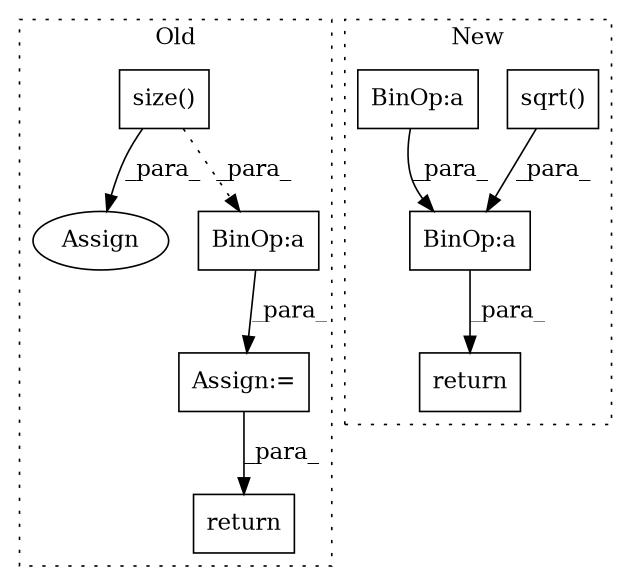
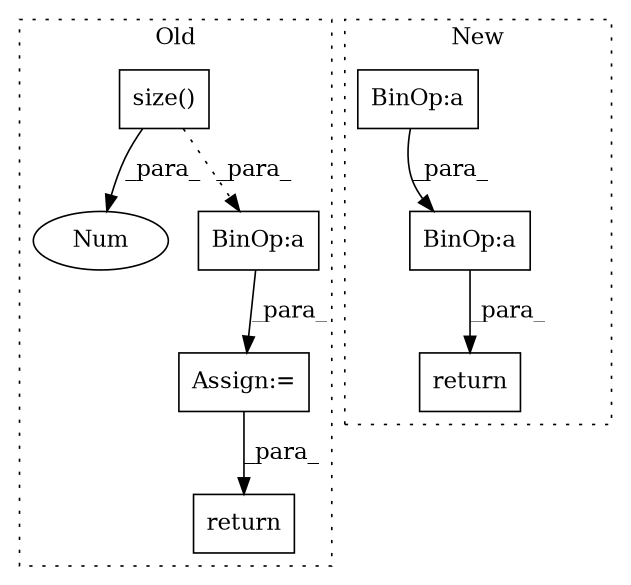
  digraph {
    node [a=82 l=3 shape=box]
    edge [style=solid]
    n1 [a=75 l="12,1" label="size()" s="8321,8334"]
    n2 [a=68 label="Assign:=" s=8457]
-   n3 [a=76 l=1 label=Assign s=8333 shape=ellipse]
+   n3 [a=76 l=1 label=Num s=8333 shape=ellipse]
    n4 [label="BinOp:a" s=8430]
    n5 [a=93 l=7 label=return s=8485]
-   n6 [a=75 l=44 label="sqrt()" s=6776]
    n7 [l=7 label="BinOp:a" s=6851]
    n8 [label="BinOp:a" s=6750]
    n9 [a=93 l=7 label=return s=6843]
    subgraph cluster_1 {
      label=Old
      style=dotted
      n1
      n2
      n3
      n4
      n5
    }
    subgraph cluster_2 {
      label=New
      style=dotted
-     n6
      n7
      n8
      n9
    }
    n1 -> n3 [label=_para_]
    n1 -> n4 [label=_para_ style=dotted]
    n2 -> n5 [label=_para_]
    n4 -> n2 [label=_para_]
-   n6 -> n7 [label=_para_]
    n7 -> n9 [label=_para_]
    n8 -> n7 [label=_para_]
  }
